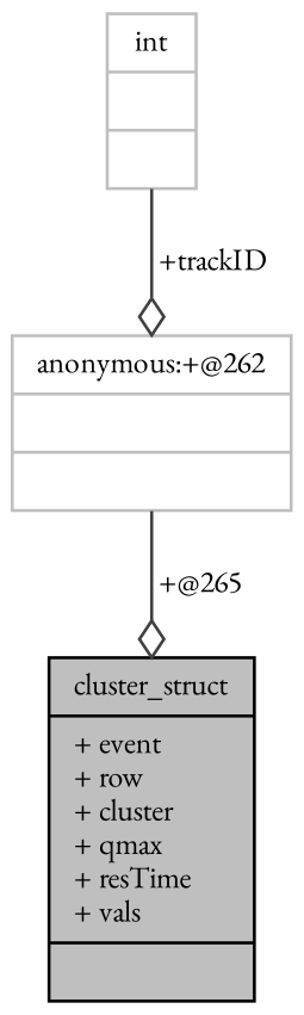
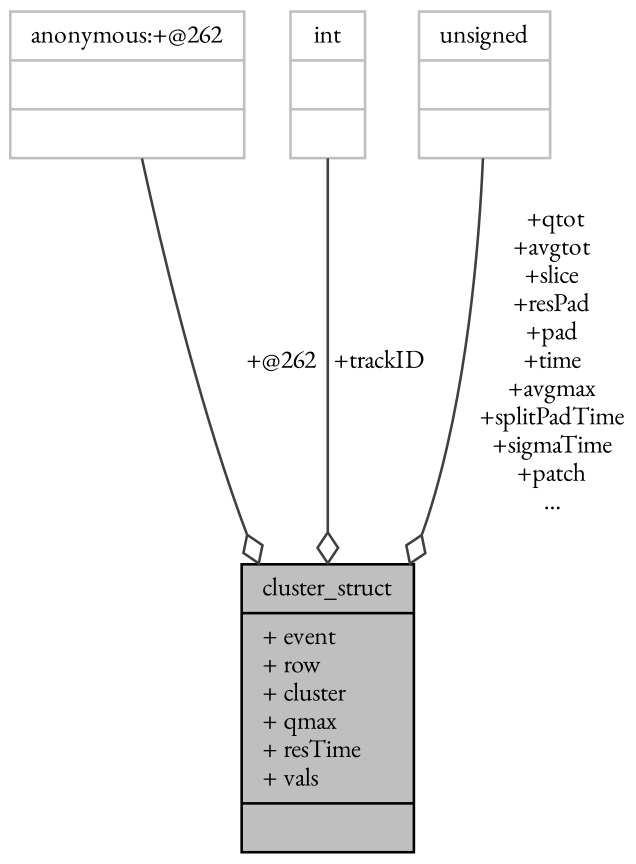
  digraph {
    fontname="EB Garamond"
    node [color=grey75 fontname="EB Garamond" fontsize=10 shape=record]
    edge [arrowhead=odiamond color=grey25 fontname="EB Garamond" fontsize=10 labelfontname=Helvetica labelfontsize=10 style=solid]
    n1 [color=black fillcolor=grey75 fontcolor=black height=0.2 label="{cluster_struct\n|+ event\l+ row\l+ cluster\l+ qmax\l+ resTime\l+ vals\l|}" style=filled width=0.4]
    n2 [height=0.2 label="{anonymous:+@262\n||}" width=0.4]
    n3 [height=0.2 label="{int\n||}" width=0.4]
-   n2 -> n1 [label=" +@265"]
-   n3 -> n2 [label=" +trackID"]
+   n4 [height=0.2 label="{unsigned\n||}" width=0.4]
+   n2 -> n1 [label=" +@262"]
+   n3 -> n1 [label=" +trackID"]
+   n4 -> n1 [label=" +qtot\n+avgtot\n+slice\n+resPad\n+pad\n+time\n+avgmax\n+splitPadTime\n+sigmaTime\n+patch\n..."]
  }
